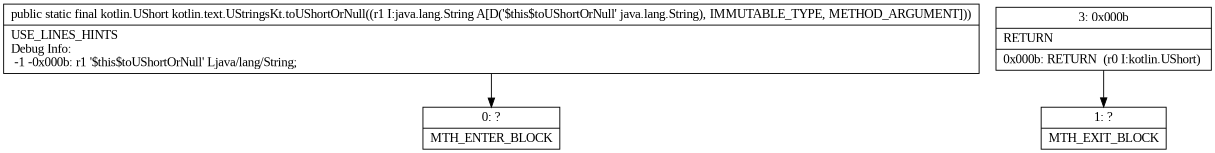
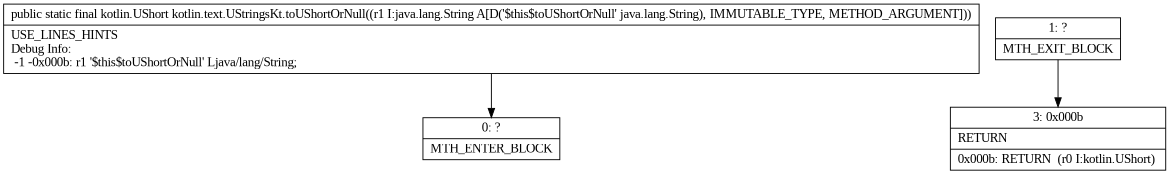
  digraph {
    fontname="Liberation Serif"
    node [fontname="Liberation Serif" shape=record]
    edge [fontname="Liberation Serif"]
    n1 [label="{0\:\ ?|MTH_ENTER_BLOCK\l}"]
    n2 [label="{3\:\ 0x000b|RETURN\l|0x000b: RETURN  (r0 I:kotlin.UShort) \l}"]
    n3 [label="{1\:\ ?|MTH_EXIT_BLOCK\l}"]
    n4 [label="{public static final kotlin.UShort kotlin.text.UStringsKt.toUShortOrNull((r1 I:java.lang.String A[D('$this$toUShortOrNull' java.lang.String), IMMUTABLE_TYPE, METHOD_ARGUMENT]))  | USE_LINES_HINTS\lDebug Info:\l  \-1 \-0x000b: r1 '$this$toUShortOrNull' Ljava\/lang\/String;\l}"]
-   n2 -> n3
+   n3 -> n2
    n4 -> n1
  }
